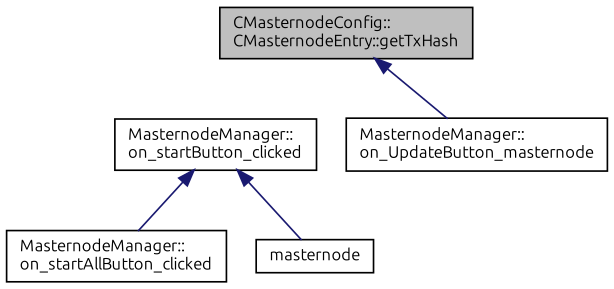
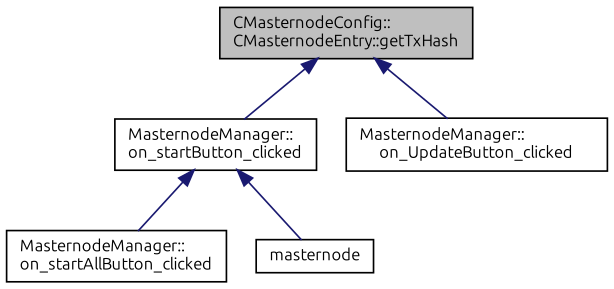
  digraph {
    fontname=Ubuntu
    rankdir=TB
    node [color=black fillcolor=white fontname=Ubuntu fontsize=10 shape=record style=filled]
    edge [color=midnightblue dir=back fontname=Ubuntu fontsize=10 labelfontname=Helvetica labelfontsize=10 style=solid]
    n1 [fillcolor=grey75 fontcolor=black height=0.2 label="CMasternodeConfig::\lCMasternodeEntry::getTxHash" width=0.4]
    n2 [height=0.2 label="MasternodeManager::\lon_startButton_clicked" width=0.4]
-   n3 [height=0.2 label="MasternodeManager::\lon_UpdateButton_masternode" width=0.4]
+   n3 [height=0.2 label="MasternodeManager::\lon_UpdateButton_clicked" width=0.4]
    n4 [height=0.2 label="MasternodeManager::\lon_startAllButton_clicked" width=0.4]
    n5 [height=0.2 label=masternode width=0.4]
+   n1 -> n2
    n1 -> n3
    n2 -> n4
    n2 -> n5
  }
